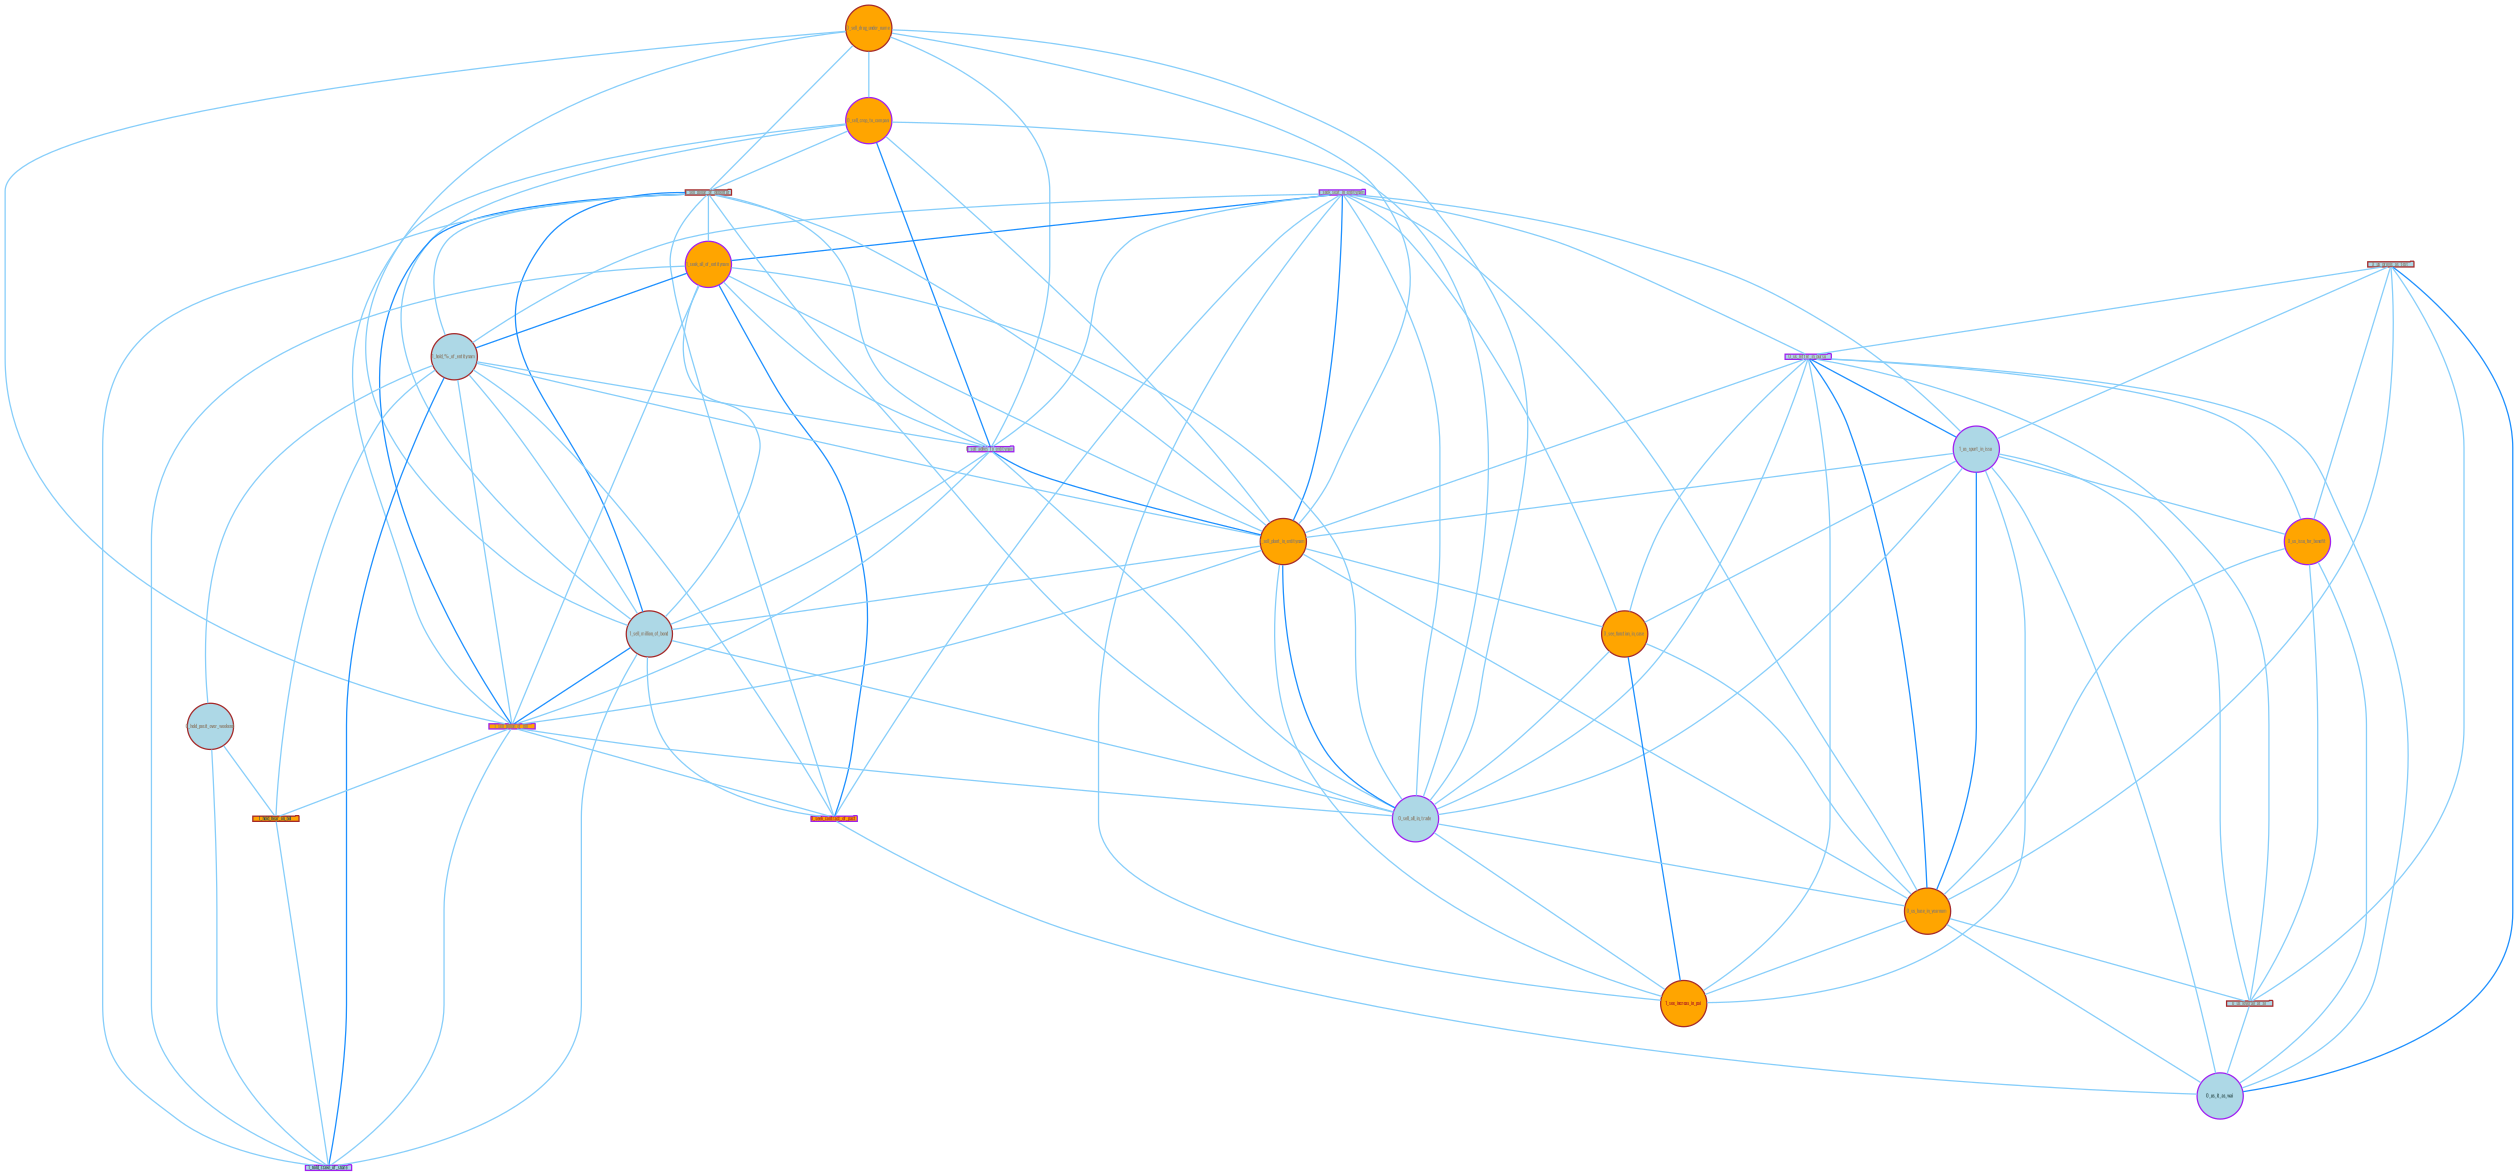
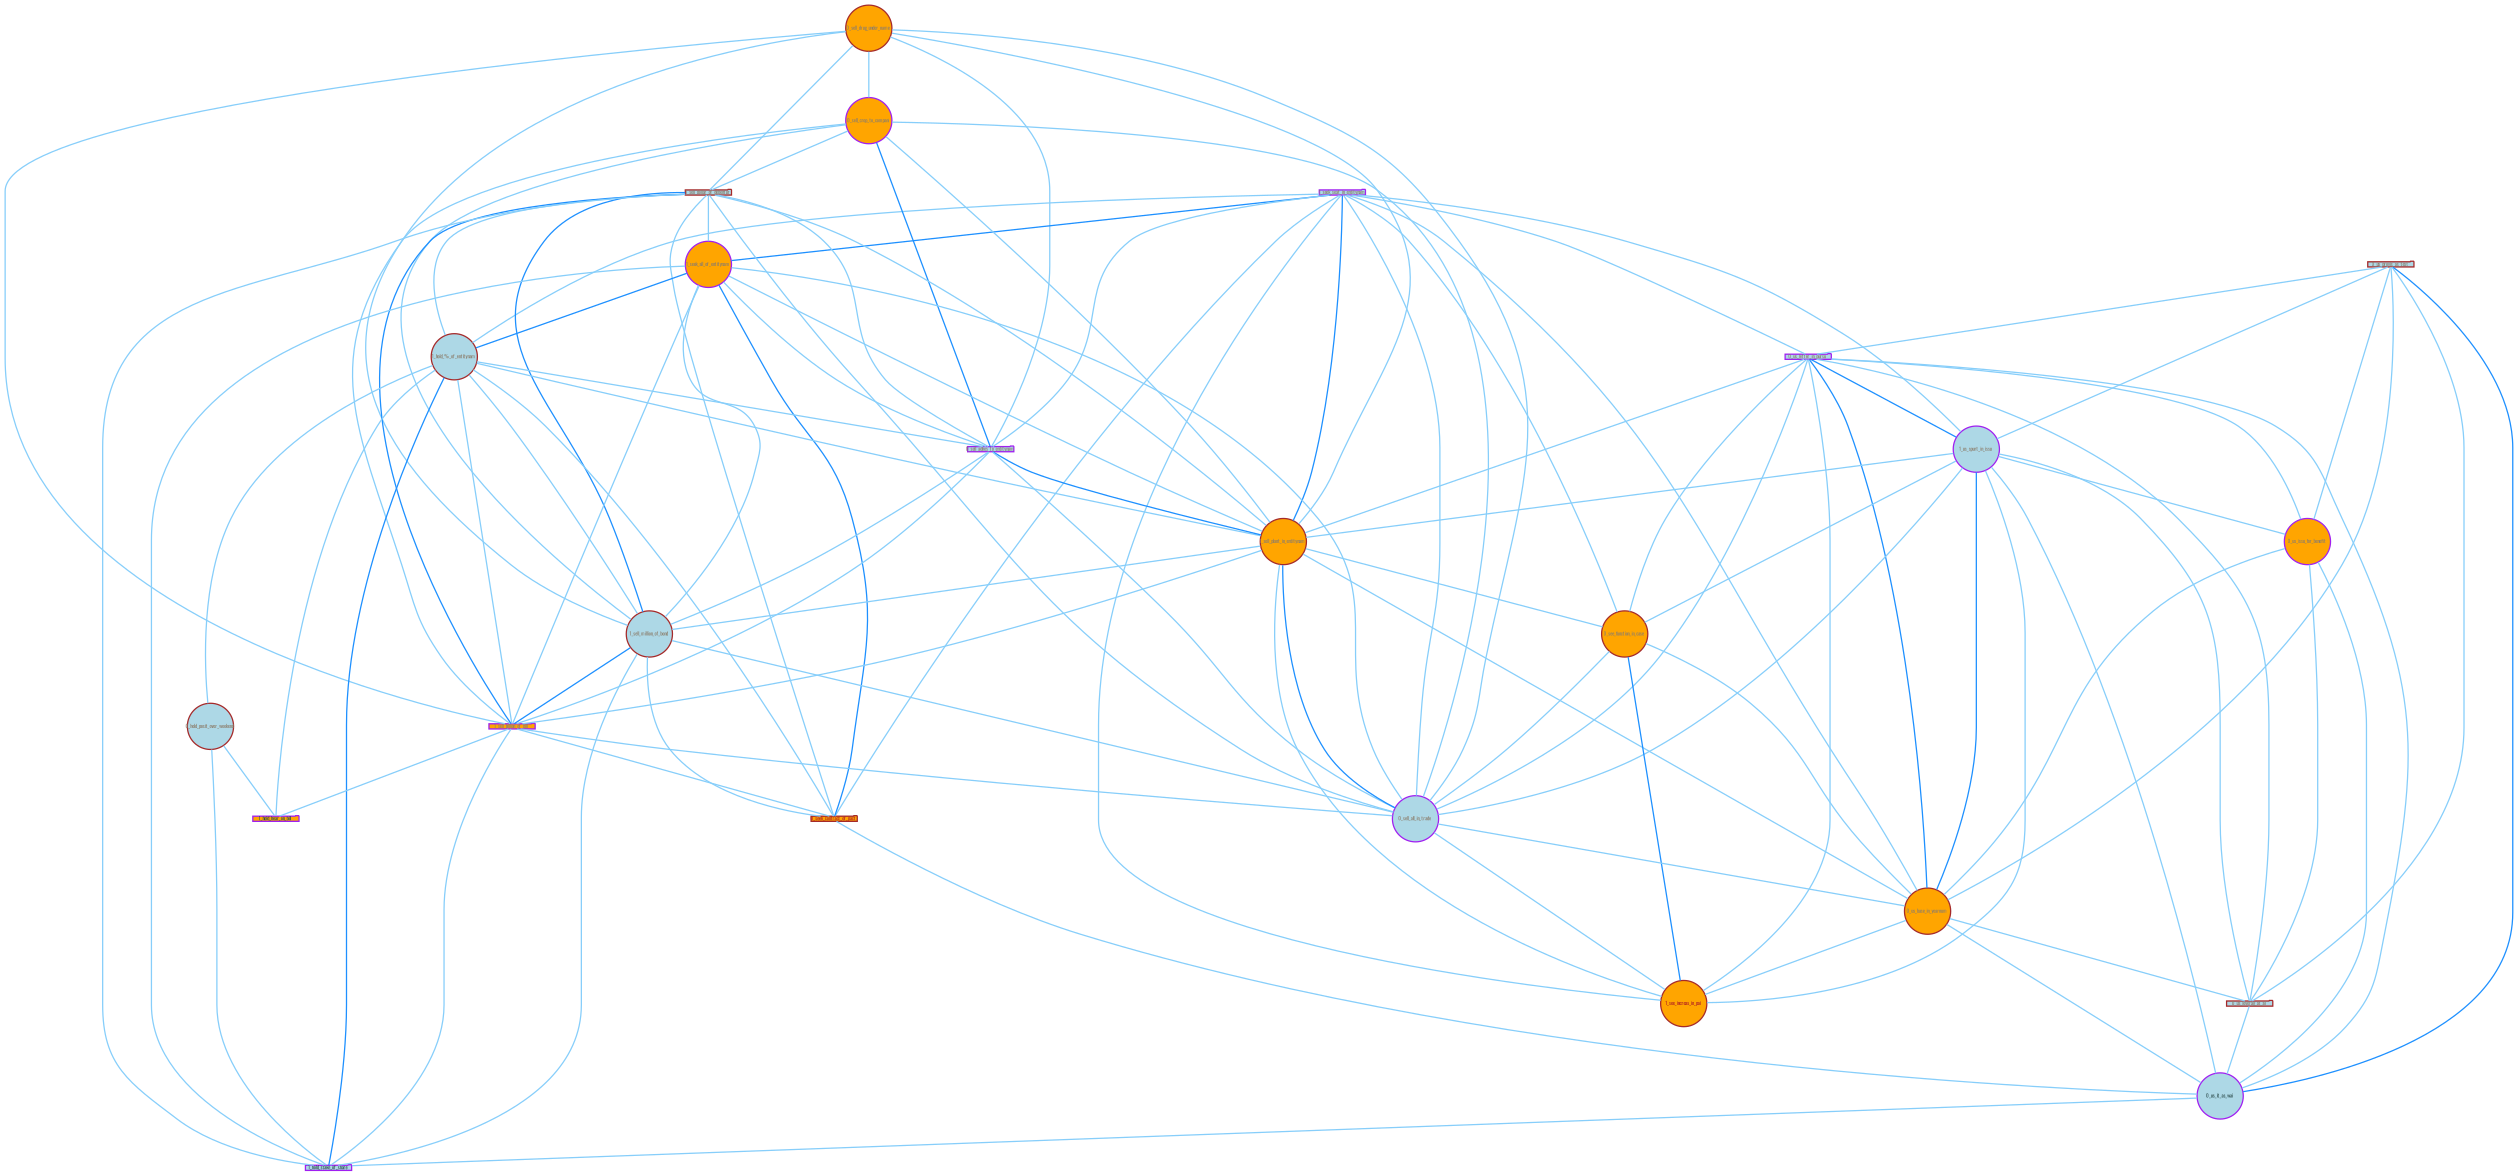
  graph {
    fontname=Oswald
    node [color=brown fillcolor=lightblue fixedsize=true fontcolor="#8b7d6b" fontname=Oswald fontsize=4 shape=circle style=filled]
    edge [color="#87cefa" fontname=Oswald w=1]
    "0_sell_drug_under_name " [fillcolor=orange height=.06 width=.5]
    "0_us_provis_as_test " [height=.06 shape=folder width=.5]
    "1_seek_seat_in_entitynam " [color=purple height=.06 shape=folder width=.5]
    "0_sell_crop_to_compani " [color=purple fillcolor=orange height=.06 width=.5]
    "1_sell_dollar_of_debentur " [height=.06 shape=folder width=.5]
    "0_us_letter_in_pursu " [color=purple height=.06 shape=folder width=.5]
    "1_seek_all_of_entitynam " [color=purple fillcolor=orange height=.06 width=.5]
    "1_hold_%_of_entitynam " [height=.06 width=.5]
    "1_us_spurt_in_issu " [color=purple height=.06 width=.5]
    "0_sell_adhes_to_entitynam " [color=purple height=.06 shape=folder width=.5]
    "1_sell_plant_in_entitynam " [fillcolor=orange height=.06 width=.5]
    "1_sell_million_of_bond " [height=.06 width=.5]
    "1_sell_billion_of_bill " [color=purple fillcolor=orange height=.06 shape=folder width=.5]
    "0_see_function_in_case " [fillcolor=orange height=.06 width=.5]
    "0_us_issu_for_benefit " [color=purple fillcolor=orange height=.06 width=.5]
    "0_sell_all_in_trade " [color=purple height=.06 width=.5]
    "0_us_base_in_yearnum " [fillcolor=orange height=.06 width=.5]
    "0_hold_posit_over_weekend " [height=.06 width=.5]
    "0_us_leverag_at_all " [height=.06 shape=folder width=.5]
-   "0_seek_contract_of_pact " [color=purple fillcolor=orange fontcolor="#b22222" height=.06 shape=folder width=.5]
+   "0_seek_contract_of_pact " [fillcolor=orange fontcolor="#b22222" height=.06 shape=folder width=.5]
    "1_see_increas_in_pai " [fillcolor=orange fontcolor="#b22222" height=.06 width=.5]
    "0_us_it_as_wai " [color=purple fontcolor="#2f4f4f" height=.06 width=.5]
    "1_hold_stake_of_share " [color=purple fontcolor="#2f4f4f" height=.06 shape=folder width=.5]
-   "1_hold_hear_on_bill " [fillcolor=orange fontcolor="#2f4f4f" height=.06 shape=folder width=.5]
+   "1_hold_hear_on_bill " [color=purple fillcolor=orange fontcolor="#2f4f4f" height=.06 shape=folder width=.5]
    subgraph sub_1 {
      "0_sell_drug_under_name "
      "0_us_provis_as_test "
      "1_seek_seat_in_entitynam "
      "0_sell_crop_to_compani "
      "1_sell_dollar_of_debentur "
      "0_us_letter_in_pursu "
      "1_seek_all_of_entitynam "
      "1_hold_%_of_entitynam "
      "1_us_spurt_in_issu "
      "0_sell_adhes_to_entitynam "
      "1_sell_plant_in_entitynam "
      "1_sell_million_of_bond "
      "1_sell_billion_of_bill "
      "0_see_function_in_case "
      "0_us_issu_for_benefit "
      "0_sell_all_in_trade "
      "0_us_base_in_yearnum "
      "0_hold_posit_over_weekend "
      "0_us_leverag_at_all "
    }
    subgraph sub_2 {
      "0_seek_contract_of_pact "
      "1_see_increas_in_pai "
    }
    "0_sell_drug_under_name " -- "0_sell_crop_to_compani "
    "0_sell_drug_under_name " -- "1_sell_dollar_of_debentur "
    "0_sell_drug_under_name " -- "0_sell_adhes_to_entitynam "
    "0_sell_drug_under_name " -- "1_sell_plant_in_entitynam "
    "0_sell_drug_under_name " -- "1_sell_million_of_bond "
    "0_sell_drug_under_name " -- "1_sell_billion_of_bill "
    "0_sell_drug_under_name " -- "0_sell_all_in_trade "
    "0_us_provis_as_test " -- "0_us_letter_in_pursu "
    "0_us_provis_as_test " -- "1_us_spurt_in_issu "
    "0_us_provis_as_test " -- "0_us_issu_for_benefit "
    "0_us_provis_as_test " -- "0_us_base_in_yearnum "
    "0_us_provis_as_test " -- "0_us_leverag_at_all "
    "0_us_provis_as_test " -- "0_us_it_as_wai " [color="#1e90ff" w=2]
    "1_seek_seat_in_entitynam " -- "0_us_letter_in_pursu "
    "1_seek_seat_in_entitynam " -- "1_seek_all_of_entitynam " [color="#1e90ff" w=2]
    "1_seek_seat_in_entitynam " -- "1_hold_%_of_entitynam "
    "1_seek_seat_in_entitynam " -- "1_us_spurt_in_issu "
    "1_seek_seat_in_entitynam " -- "0_sell_adhes_to_entitynam "
    "1_seek_seat_in_entitynam " -- "1_sell_plant_in_entitynam " [color="#1e90ff" w=2]
    "1_seek_seat_in_entitynam " -- "0_see_function_in_case "
    "1_seek_seat_in_entitynam " -- "0_sell_all_in_trade "
    "1_seek_seat_in_entitynam " -- "0_us_base_in_yearnum "
    "1_seek_seat_in_entitynam " -- "0_seek_contract_of_pact "
    "1_seek_seat_in_entitynam " -- "1_see_increas_in_pai "
    "0_sell_crop_to_compani " -- "1_sell_dollar_of_debentur "
    "0_sell_crop_to_compani " -- "0_sell_adhes_to_entitynam " [color="#1e90ff" w=2]
    "0_sell_crop_to_compani " -- "1_sell_plant_in_entitynam "
    "0_sell_crop_to_compani " -- "1_sell_million_of_bond "
    "0_sell_crop_to_compani " -- "1_sell_billion_of_bill "
    "0_sell_crop_to_compani " -- "0_sell_all_in_trade "
    "1_sell_dollar_of_debentur " -- "1_seek_all_of_entitynam "
    "1_sell_dollar_of_debentur " -- "1_hold_%_of_entitynam "
    "1_sell_dollar_of_debentur " -- "0_sell_adhes_to_entitynam "
    "1_sell_dollar_of_debentur " -- "1_sell_plant_in_entitynam "
    "1_sell_dollar_of_debentur " -- "1_sell_million_of_bond " [color="#1e90ff" w=2]
    "1_sell_dollar_of_debentur " -- "1_sell_billion_of_bill " [color="#1e90ff" w=2]
    "1_sell_dollar_of_debentur " -- "0_sell_all_in_trade "
    "1_sell_dollar_of_debentur " -- "0_seek_contract_of_pact "
    "1_sell_dollar_of_debentur " -- "1_hold_stake_of_share "
    "0_us_letter_in_pursu " -- "1_us_spurt_in_issu " [color="#1e90ff" w=2]
    "0_us_letter_in_pursu " -- "1_sell_plant_in_entitynam "
    "0_us_letter_in_pursu " -- "0_see_function_in_case "
    "0_us_letter_in_pursu " -- "0_us_issu_for_benefit "
    "0_us_letter_in_pursu " -- "0_sell_all_in_trade "
    "0_us_letter_in_pursu " -- "0_us_base_in_yearnum " [color="#1e90ff" w=2]
    "0_us_letter_in_pursu " -- "0_us_leverag_at_all "
    "0_us_letter_in_pursu " -- "1_see_increas_in_pai "
    "0_us_letter_in_pursu " -- "0_us_it_as_wai "
    "1_seek_all_of_entitynam " -- "1_hold_%_of_entitynam " [color="#1e90ff" w=2]
    "1_seek_all_of_entitynam " -- "0_sell_adhes_to_entitynam "
    "1_seek_all_of_entitynam " -- "1_sell_plant_in_entitynam "
    "1_seek_all_of_entitynam " -- "1_sell_million_of_bond "
    "1_seek_all_of_entitynam " -- "1_sell_billion_of_bill "
    "1_seek_all_of_entitynam " -- "0_sell_all_in_trade "
    "1_seek_all_of_entitynam " -- "0_seek_contract_of_pact " [color="#1e90ff" w=2]
    "1_seek_all_of_entitynam " -- "1_hold_stake_of_share "
    "1_hold_%_of_entitynam " -- "0_sell_adhes_to_entitynam "
    "1_hold_%_of_entitynam " -- "1_sell_plant_in_entitynam "
    "1_hold_%_of_entitynam " -- "1_sell_million_of_bond "
    "1_hold_%_of_entitynam " -- "1_sell_billion_of_bill "
    "1_hold_%_of_entitynam " -- "0_hold_posit_over_weekend "
    "1_hold_%_of_entitynam " -- "0_seek_contract_of_pact "
    "1_hold_%_of_entitynam " -- "1_hold_stake_of_share " [color="#1e90ff" w=2]
    "1_hold_%_of_entitynam " -- "1_hold_hear_on_bill "
    "1_us_spurt_in_issu " -- "1_sell_plant_in_entitynam "
    "1_us_spurt_in_issu " -- "0_see_function_in_case "
    "1_us_spurt_in_issu " -- "0_us_issu_for_benefit "
    "1_us_spurt_in_issu " -- "0_sell_all_in_trade "
    "1_us_spurt_in_issu " -- "0_us_base_in_yearnum " [color="#1e90ff" w=2]
    "1_us_spurt_in_issu " -- "0_us_leverag_at_all "
    "1_us_spurt_in_issu " -- "1_see_increas_in_pai "
    "1_us_spurt_in_issu " -- "0_us_it_as_wai "
    "0_sell_adhes_to_entitynam " -- "1_sell_plant_in_entitynam " [color="#1e90ff" w=2]
    "0_sell_adhes_to_entitynam " -- "1_sell_million_of_bond "
    "0_sell_adhes_to_entitynam " -- "1_sell_billion_of_bill "
    "0_sell_adhes_to_entitynam " -- "0_sell_all_in_trade "
    "1_sell_plant_in_entitynam " -- "1_sell_million_of_bond "
    "1_sell_plant_in_entitynam " -- "1_sell_billion_of_bill "
    "1_sell_plant_in_entitynam " -- "0_see_function_in_case "
    "1_sell_plant_in_entitynam " -- "0_sell_all_in_trade " [color="#1e90ff" w=2]
    "1_sell_plant_in_entitynam " -- "0_us_base_in_yearnum "
    "1_sell_plant_in_entitynam " -- "1_see_increas_in_pai "
    "1_sell_million_of_bond " -- "1_sell_billion_of_bill " [color="#1e90ff" w=2]
    "1_sell_million_of_bond " -- "0_sell_all_in_trade "
    "1_sell_million_of_bond " -- "0_seek_contract_of_pact "
    "1_sell_million_of_bond " -- "1_hold_stake_of_share "
    "1_sell_billion_of_bill " -- "0_sell_all_in_trade "
    "1_sell_billion_of_bill " -- "0_seek_contract_of_pact "
    "1_sell_billion_of_bill " -- "1_hold_stake_of_share "
    "1_sell_billion_of_bill " -- "1_hold_hear_on_bill "
    "0_see_function_in_case " -- "0_sell_all_in_trade "
    "0_see_function_in_case " -- "0_us_base_in_yearnum "
    "0_see_function_in_case " -- "1_see_increas_in_pai " [color="#1e90ff" w=2]
    "0_us_issu_for_benefit " -- "0_us_base_in_yearnum "
    "0_us_issu_for_benefit " -- "0_us_leverag_at_all "
    "0_us_issu_for_benefit " -- "0_us_it_as_wai "
    "0_sell_all_in_trade " -- "0_us_base_in_yearnum "
    "0_sell_all_in_trade " -- "1_see_increas_in_pai "
    "0_us_base_in_yearnum " -- "0_us_leverag_at_all "
    "0_us_base_in_yearnum " -- "1_see_increas_in_pai "
    "0_us_base_in_yearnum " -- "0_us_it_as_wai "
    "0_hold_posit_over_weekend " -- "1_hold_stake_of_share "
    "0_hold_posit_over_weekend " -- "1_hold_hear_on_bill "
    "0_us_leverag_at_all " -- "0_us_it_as_wai "
    "0_seek_contract_of_pact " -- "0_us_it_as_wai "
-   "1_hold_hear_on_bill " -- "1_hold_stake_of_share "
+   "0_us_it_as_wai " -- "1_hold_stake_of_share "
  }
